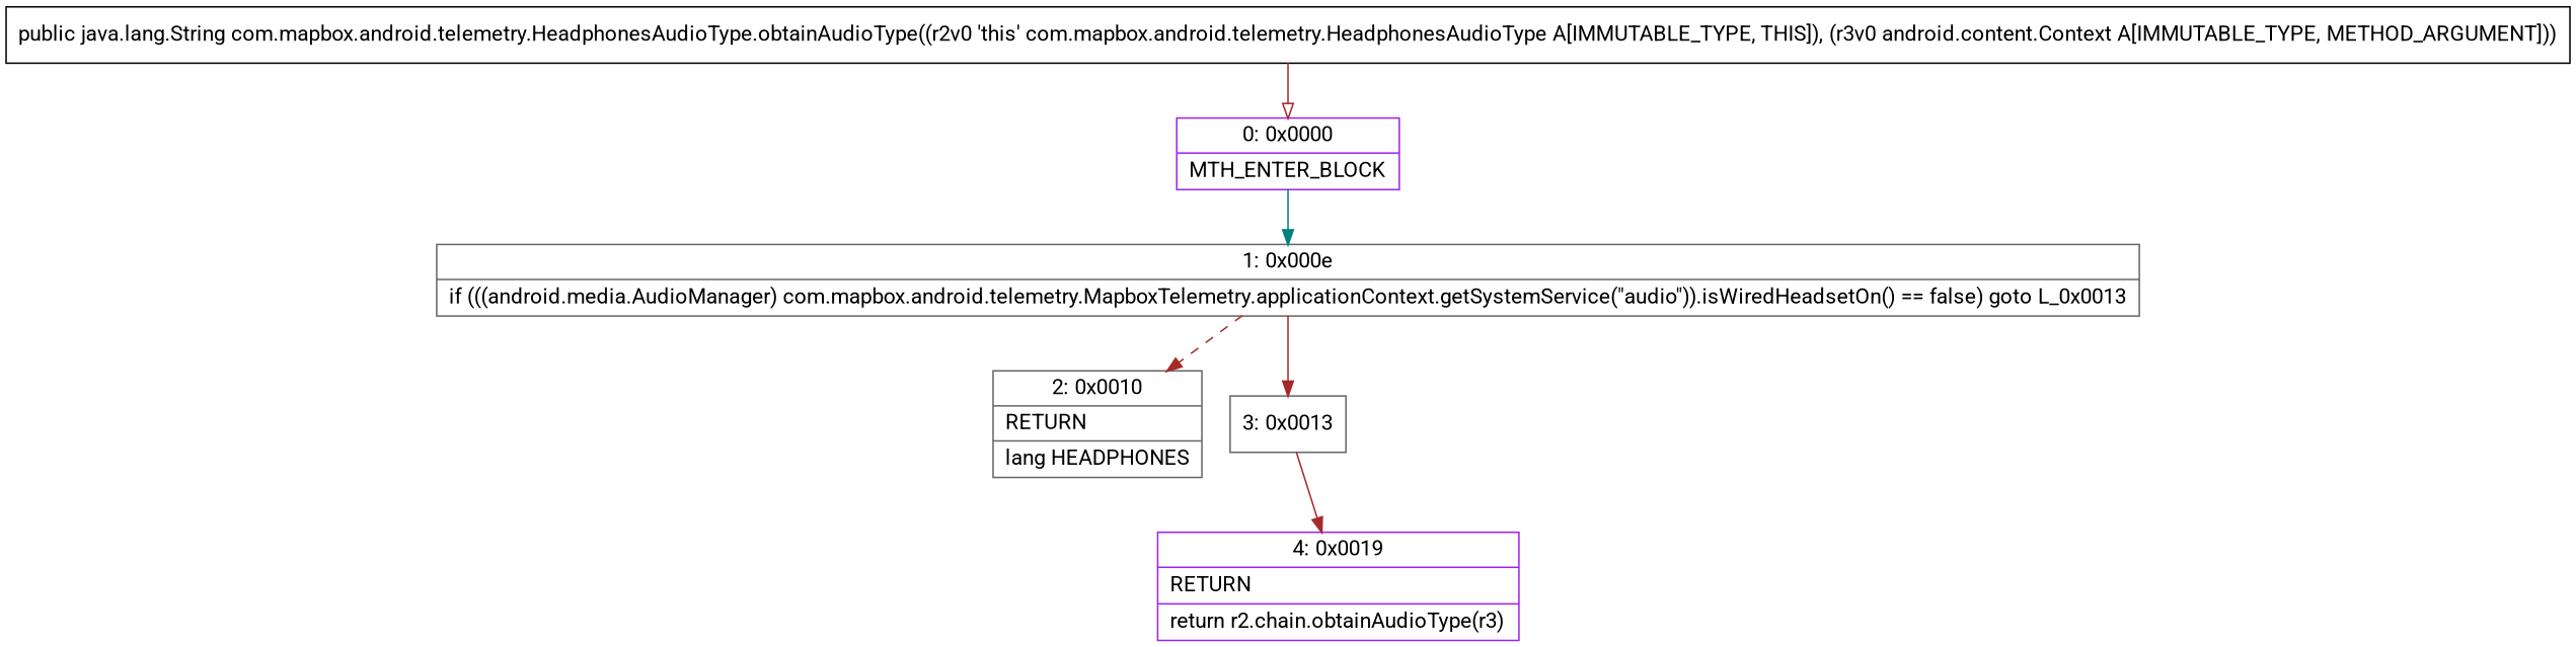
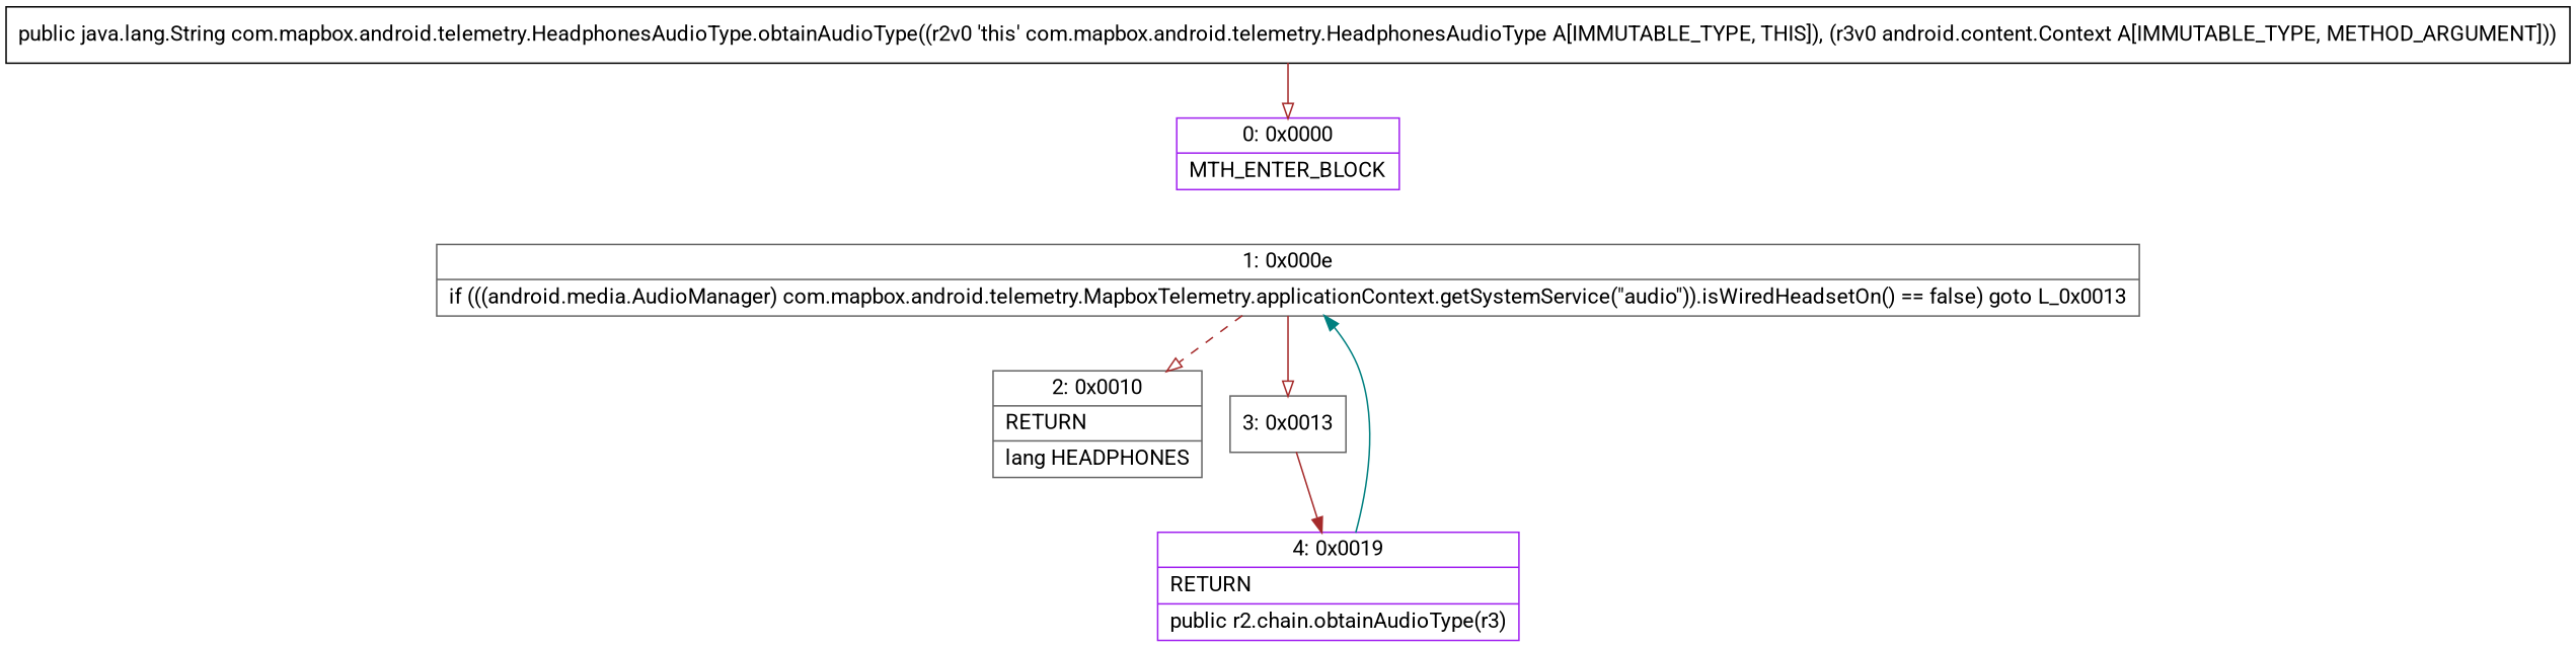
  digraph {
    fontname=Roboto
    node [color=gray40 fontname=Roboto shape=record]
    edge [arrowhead=onormal color=brown fontname=Roboto]
    n1 [color=purple label="{0\:\ 0x0000|MTH_ENTER_BLOCK\l}"]
    n2 [label="{1\:\ 0x000e|if (((android.media.AudioManager) com.mapbox.android.telemetry.MapboxTelemetry.applicationContext.getSystemService(\"audio\")).isWiredHeadsetOn() == false) goto L_0x0013\l}"]
    n3 [label="{2\:\ 0x0010|RETURN\l|lang HEADPHONES\l}"]
    n4 [label="{3\:\ 0x0013}"]
-   n5 [color=purple label="{4\:\ 0x0019|RETURN\l|return r2.chain.obtainAudioType(r3)\l}"]
+   n5 [color=purple label="{4\:\ 0x0019|RETURN\l|public r2.chain.obtainAudioType(r3)\l}"]
    n6 [color=black label="{public java.lang.String com.mapbox.android.telemetry.HeadphonesAudioType.obtainAudioType((r2v0 'this' com.mapbox.android.telemetry.HeadphonesAudioType A[IMMUTABLE_TYPE, THIS]), (r3v0 android.content.Context A[IMMUTABLE_TYPE, METHOD_ARGUMENT])) }"]
-   n1 -> n2 [arrowhead=normal color=teal]
-   n2 -> n3 [arrowhead=normal style=dashed]
-   n2 -> n4 [arrowhead=normal]
+   n5 -> n2 [arrowhead=normal color=teal]
+   n2 -> n3 [style=dashed]
+   n2 -> n4
    n4 -> n5 [arrowhead=normal]
    n6 -> n1
  }
